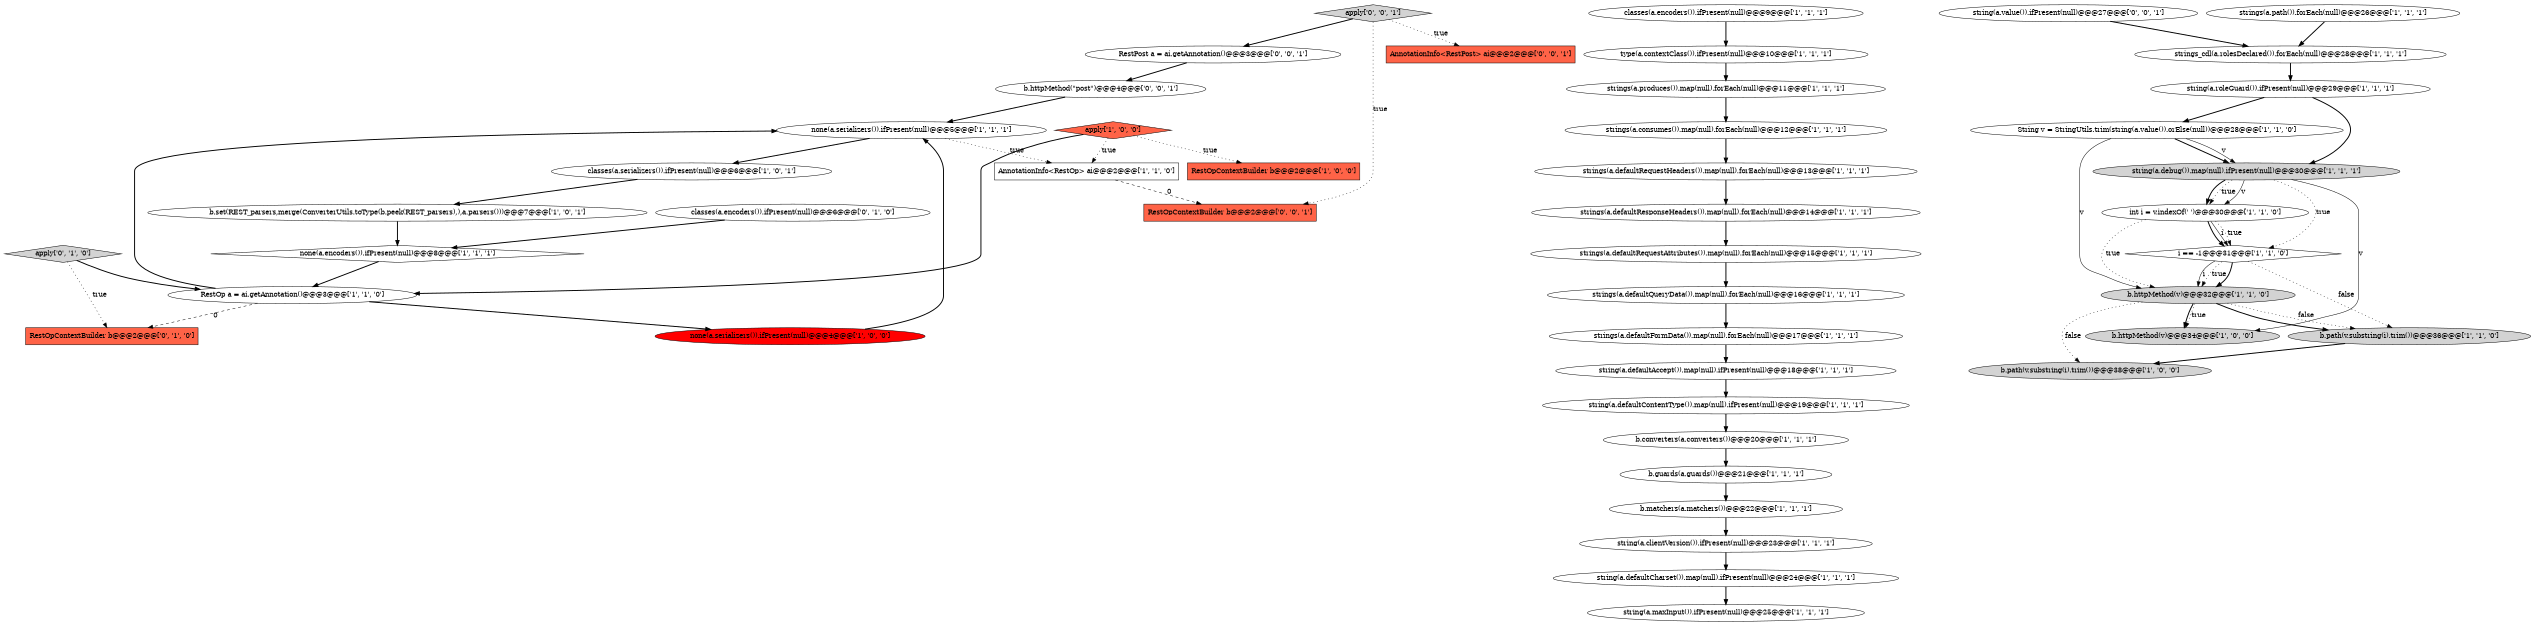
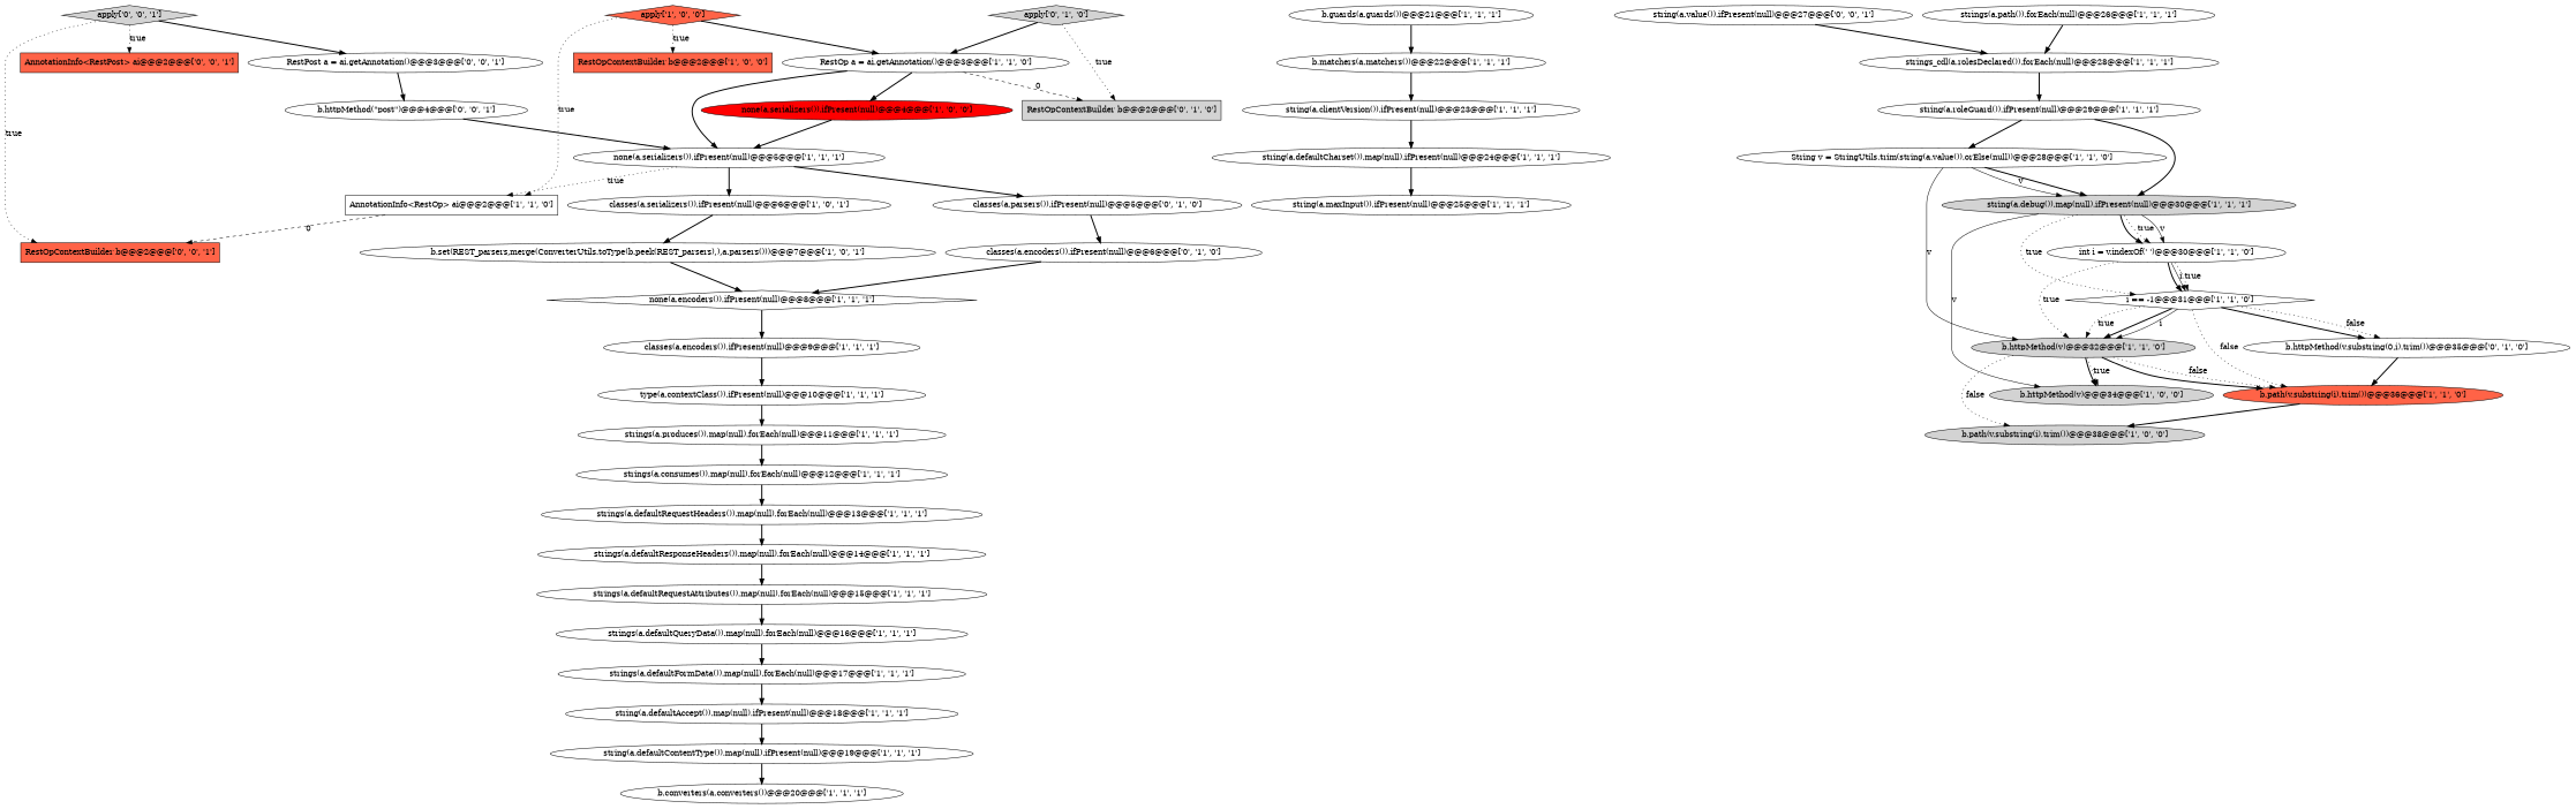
  digraph {
    node [fillcolor=white shape=ellipse style=filled]
    edge [style=bold]
    n1 [label="none(a.serializers()).ifPresent(null)@@@5@@@['1', '1', '1']"]
    n2 [label="classes(a.serializers()).ifPresent(null)@@@6@@@['1', '0', '1']"]
+   n3 [label="classes(a.parsers()).ifPresent(null)@@@5@@@['0', '1', '0']"]
    n4 [label="AnnotationInfo<RestOp> ai@@@2@@@['1', '1', '0']" shape=box]
    n5 [label="b.set(REST_parsers,merge(ConverterUtils.toType(b.peek(REST_parsers),),a.parsers()))@@@7@@@['1', '0', '1']"]
    n6 [label="classes(a.encoders()).ifPresent(null)@@@6@@@['0', '1', '0']"]
    n7 [fillcolor=red label="none(a.serializers()).ifPresent(null)@@@4@@@['1', '0', '0']"]
    n8 [fillcolor=tomato label="AnnotationInfo<RestPost> ai@@@2@@@['0', '0', '1']" shape=box]
    n9 [label="classes(a.encoders()).ifPresent(null)@@@9@@@['1', '1', '1']"]
    n10 [label="type(a.contextClass()).ifPresent(null)@@@10@@@['1', '1', '1']"]
    n11 [label="strings(a.produces()).map(null).forEach(null)@@@11@@@['1', '1', '1']"]
    n12 [label="RestPost a = ai.getAnnotation()@@@3@@@['0', '0', '1']"]
    n13 [label="b.httpMethod(\"post\")@@@4@@@['0', '0', '1']"]
    n14 [fillcolor=lightgray label="apply['0', '1', '0']" shape=diamond]
    n15 [label="RestOp a = ai.getAnnotation()@@@3@@@['1', '1', '0']"]
-   n16 [fillcolor=tomato label="RestOpContextBuilder b@@@2@@@['0', '1', '0']" shape=box]
+   n16 [fillcolor=lightgray label="RestOpContextBuilder b@@@2@@@['0', '1', '0']" shape=box]
    n17 [fillcolor=tomato label="RestOpContextBuilder b@@@2@@@['0', '0', '1']" shape=box]
    n18 [label="b.matchers(a.matchers())@@@22@@@['1', '1', '1']"]
    n19 [label="string(a.clientVersion()).ifPresent(null)@@@23@@@['1', '1', '1']"]
    n20 [label="string(a.defaultCharset()).map(null).ifPresent(null)@@@24@@@['1', '1', '1']"]
    n21 [label="string(a.value()).ifPresent(null)@@@27@@@['0', '0', '1']"]
    n22 [label="strings_cdl(a.rolesDeclared()).forEach(null)@@@28@@@['1', '1', '1']"]
    n23 [label="string(a.roleGuard()).ifPresent(null)@@@29@@@['1', '1', '1']"]
    n24 [label="String v = StringUtils.trim(string(a.value()).orElse(null))@@@28@@@['1', '1', '0']"]
    n25 [fillcolor=lightgray label="string(a.debug()).map(null).ifPresent(null)@@@30@@@['1', '1', '1']"]
    n26 [fillcolor=lightgray label="b.httpMethod(v)@@@32@@@['1', '1', '0']"]
    n27 [label="i == -1@@@31@@@['1', '1', '0']" shape=diamond]
    n28 [fillcolor=lightgray label="b.httpMethod(v)@@@34@@@['1', '0', '0']"]
    n29 [label="int i = v.indexOf(' ')@@@30@@@['1', '1', '0']"]
    n30 [label="strings(a.defaultResponseHeaders()).map(null).forEach(null)@@@14@@@['1', '1', '1']"]
    n31 [label="strings(a.defaultRequestAttributes()).map(null).forEach(null)@@@15@@@['1', '1', '1']"]
    n32 [label="strings(a.defaultQueryData()).map(null).forEach(null)@@@16@@@['1', '1', '1']"]
-   n33 [fillcolor=lightgray label="b.path(v.substring(i).trim())@@@36@@@['1', '1', '0']"]
+   n33 [fillcolor=tomato label="b.path(v.substring(i).trim())@@@36@@@['1', '1', '0']"]
    n34 [fillcolor=lightgray label="b.path(v.substring(i).trim())@@@38@@@['1', '0', '0']"]
    n35 [label="strings(a.defaultFormData()).map(null).forEach(null)@@@17@@@['1', '1', '1']"]
    n36 [label="string(a.defaultAccept()).map(null).ifPresent(null)@@@18@@@['1', '1', '1']"]
    n37 [label="strings(a.consumes()).map(null).forEach(null)@@@12@@@['1', '1', '1']"]
    n38 [label="strings(a.defaultRequestHeaders()).map(null).forEach(null)@@@13@@@['1', '1', '1']"]
    n39 [label="b.guards(a.guards())@@@21@@@['1', '1', '1']"]
    n40 [label="string(a.defaultContentType()).map(null).ifPresent(null)@@@19@@@['1', '1', '1']"]
    n41 [label="b.converters(a.converters())@@@20@@@['1', '1', '1']"]
    n42 [label="string(a.maxInput()).ifPresent(null)@@@25@@@['1', '1', '1']"]
+   n43 [label="b.httpMethod(v.substring(0,i).trim())@@@35@@@['0', '1', '0']"]
    n44 [label="none(a.encoders()).ifPresent(null)@@@8@@@['1', '1', '1']" shape=diamond]
    n45 [label="strings(a.path()).forEach(null)@@@26@@@['1', '1', '1']"]
    n46 [fillcolor=tomato label="RestOpContextBuilder b@@@2@@@['1', '0', '0']" shape=box]
    n47 [fillcolor=tomato label="apply['1', '0', '0']" shape=diamond]
    n48 [fillcolor=lightgray label="apply['0', '0', '1']" shape=diamond]
    n1 -> n2
+   n1 -> n3
    n1 -> n4 [label=true style=dotted]
    n2 -> n5
+   n3 -> n6
    n4 -> n17 [label=0 style=dashed]
    n5 -> n44
    n6 -> n44
    n7 -> n1
    n9 -> n10
    n10 -> n11
    n11 -> n37
    n12 -> n13
    n13 -> n1
    n14 -> n15
    n14 -> n16 [label=true style=dotted]
    n15 -> n1
    n15 -> n7
    n15 -> n16 [label=0 style=dashed]
    n18 -> n19
    n19 -> n20
    n20 -> n42
    n21 -> n22
    n22 -> n23
    n23 -> n24
    n23 -> n25
    n24 -> n25
    n24 -> n25 [label=v style=solid]
    n24 -> n26 [label=v style=solid]
    n25 -> n27 [label=true style=dotted]
    n25 -> n28 [label=v style=solid]
    n25 -> n29 [label=true style=dotted]
    n25 -> n29 [label=v style=solid]
    n25 -> n29
    n26 -> n28
    n26 -> n28 [label=true style=dotted]
    n26 -> n33 [label=false style=dotted]
    n26 -> n33
    n26 -> n34 [label=false style=dotted]
    n27 -> n26 [label=true style=dotted]
    n27 -> n26
    n27 -> n26 [label=i style=solid]
    n27 -> n33 [label=false style=dotted]
+   n27 -> n43 [label=false style=dotted]
+   n27 -> n43
    n29 -> n26 [label=true style=dotted]
    n29 -> n27 [label=i style=solid]
    n29 -> n27 [label=true style=dotted]
    n29 -> n27
    n30 -> n31
    n31 -> n32
    n32 -> n35
    n33 -> n34
    n35 -> n36
    n36 -> n40
    n37 -> n38
    n38 -> n30
    n39 -> n18
    n40 -> n41
-   n41 -> n39
-   n44 -> n15
+   n43 -> n33
+   n44 -> n9
    n45 -> n22
    n47 -> n4 [label=true style=dotted]
    n47 -> n15
    n47 -> n46 [label=true style=dotted]
    n48 -> n8 [label=true style=dotted]
    n48 -> n12
    n48 -> n17 [label=true style=dotted]
  }
